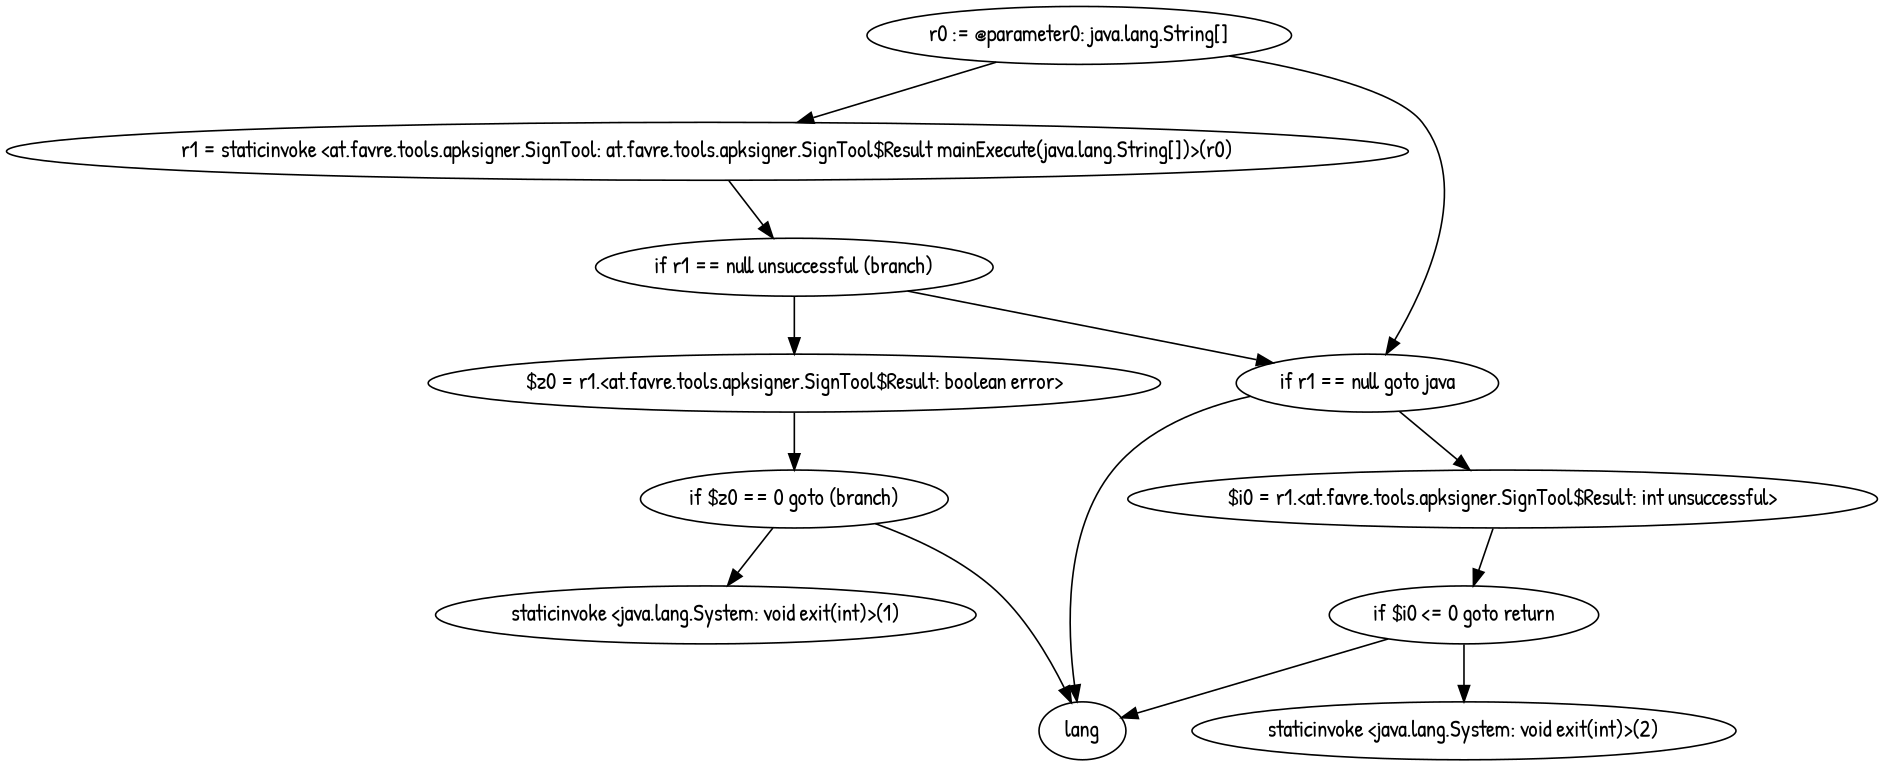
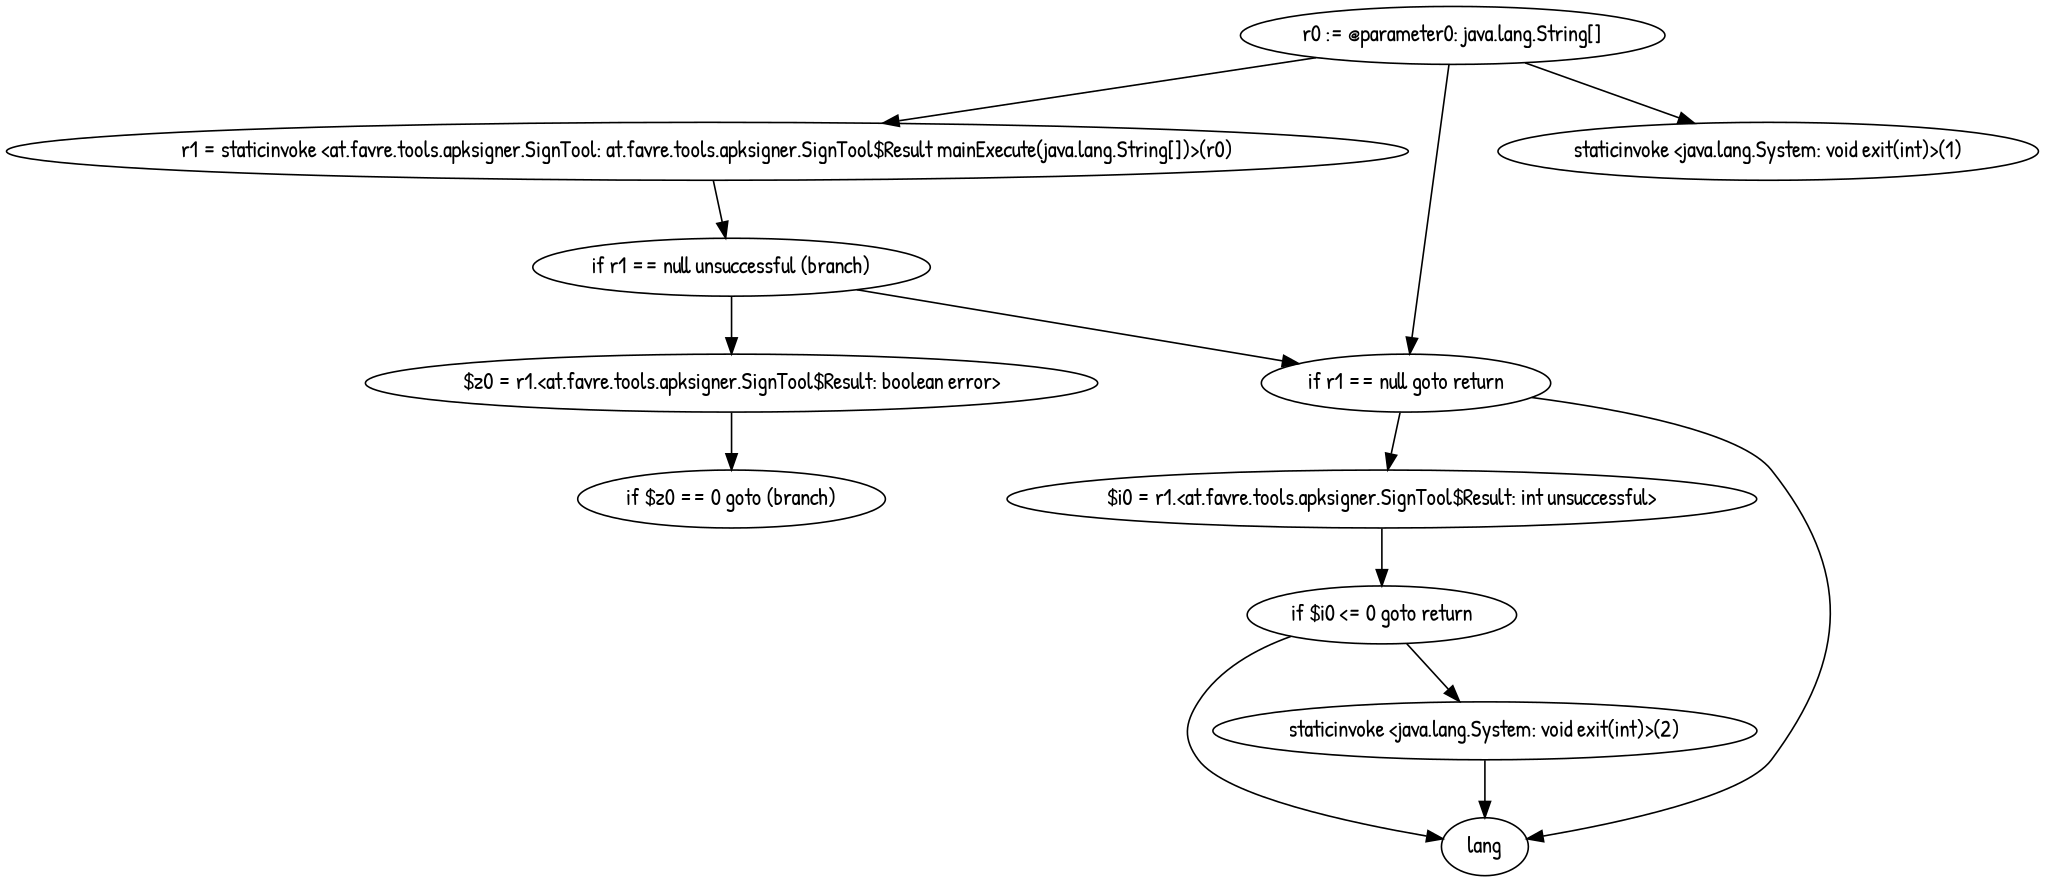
  digraph {
    fontname="Patrick Hand"
    node [fontname="Patrick Hand"]
    edge [fontname="Patrick Hand"]
    "r0 := @parameter0: java.lang.String[]"
    "r1 = staticinvoke <at.favre.tools.apksigner.SignTool: at.favre.tools.apksigner.SignTool$Result mainExecute(java.lang.String[])>(r0)"
-   "if r1 == null goto return" [label="if r1 == null goto java"]
+   "if r1 == null goto return"
    n4 [label="if r1 == null unsuccessful (branch)"]
    "$z0 = r1.<at.favre.tools.apksigner.SignTool$Result: boolean error>"
    "if $z0 == 0 goto (branch)"
    n7 [label=lang]
    "$i0 = r1.<at.favre.tools.apksigner.SignTool$Result: int unsuccessful>"
    "staticinvoke <java.lang.System: void exit(int)>(1)"
    "if $i0 <= 0 goto return"
    "staticinvoke <java.lang.System: void exit(int)>(2)"
    "r0 := @parameter0: java.lang.String[]" -> "r1 = staticinvoke <at.favre.tools.apksigner.SignTool: at.favre.tools.apksigner.SignTool$Result mainExecute(java.lang.String[])>(r0)"
    "r0 := @parameter0: java.lang.String[]" -> "if r1 == null goto return"
    "r1 = staticinvoke <at.favre.tools.apksigner.SignTool: at.favre.tools.apksigner.SignTool$Result mainExecute(java.lang.String[])>(r0)" -> n4
    "if r1 == null goto return" -> n7
    "if r1 == null goto return" -> "$i0 = r1.<at.favre.tools.apksigner.SignTool$Result: int unsuccessful>"
    n4 -> "if r1 == null goto return"
    n4 -> "$z0 = r1.<at.favre.tools.apksigner.SignTool$Result: boolean error>"
    "$z0 = r1.<at.favre.tools.apksigner.SignTool$Result: boolean error>" -> "if $z0 == 0 goto (branch)"
-   "if $z0 == 0 goto (branch)" -> "staticinvoke <java.lang.System: void exit(int)>(1)"
+   "r0 := @parameter0: java.lang.String[]" -> "staticinvoke <java.lang.System: void exit(int)>(1)"
    "$i0 = r1.<at.favre.tools.apksigner.SignTool$Result: int unsuccessful>" -> "if $i0 <= 0 goto return"
    "if $i0 <= 0 goto return" -> n7
    "if $i0 <= 0 goto return" -> "staticinvoke <java.lang.System: void exit(int)>(2)"
-   "if $z0 == 0 goto (branch)" -> n7
+   "staticinvoke <java.lang.System: void exit(int)>(2)" -> n7
  }
